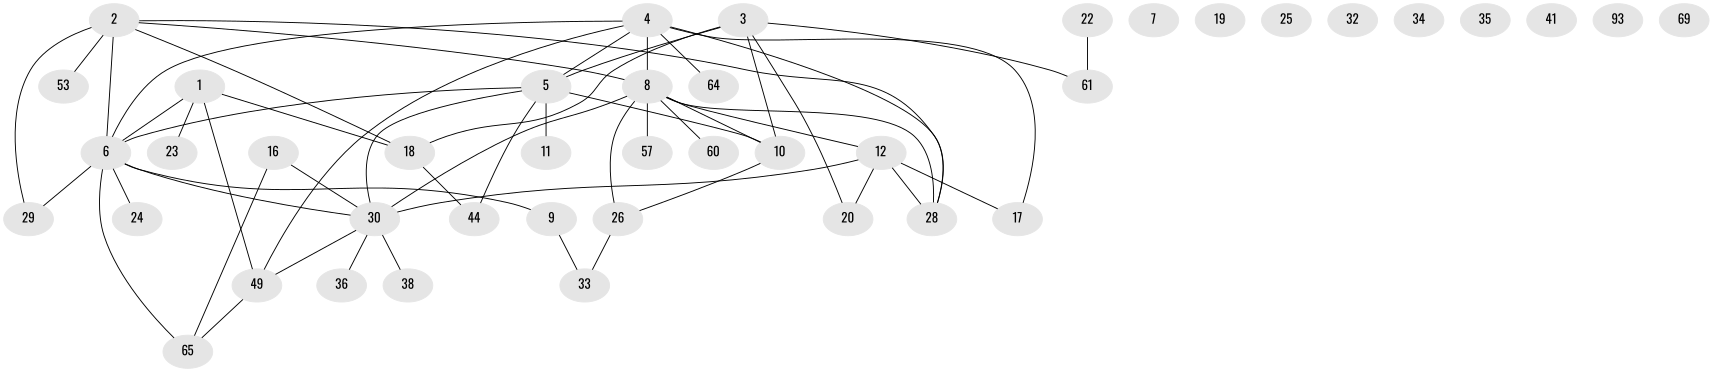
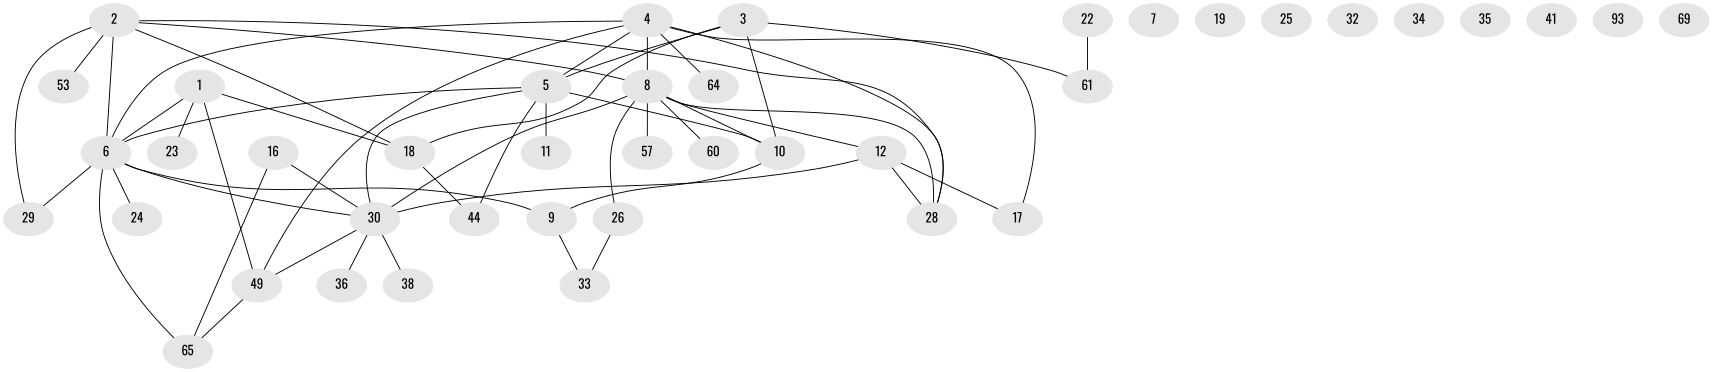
  graph {
    fontname=Oswald
    node [color=gray90 fontname=Oswald style=filled]
    edge [fontname=Oswald]
    1 [super="+14"]
    6 [super="+82+73+66"]
    18 [super="+71+27"]
    23
    49 [super="+77"]
    29
    24
    30 [super="+42+37"]
    9 [super="+58"]
    65 [super="+68"]
    44
    2 [super="+31"]
    8 [super="+48+56+40"]
    28 [super="+45"]
    53
    10 [super="+84"]
    12 [super="+52+15"]
    26
    57
    60
    3 [super="+13"]
    5 [super="+86+70"]
-   20 [super="+62"]
    61
    11
    4 [super="+46"]
    17
    64
    36 [super="+51"]
    38
    33
    7 [super="+55"]
    16 [super="+50"]
    19 [super="+47"]
    22 [super="+54"]
    25
    32
    34
    35
    41
    n41 [label=93]
    69
    1 -- 6 [weight=3]
    1 -- 18
    1 -- 23
    1 -- 49
    6 -- 29
    6 -- 24
    6 -- 30
    6 -- 9
    6 -- 65
    18 -- 44
    49 -- 65
    30 -- 49
    30 -- 36
    30 -- 38
    9 -- 33
    2 -- 6 [weight=3]
    2 -- 18
    2 -- 29
    2 -- 8 [weight=2]
    2 -- 28
    2 -- 53
    8 -- 30
    8 -- 28 [weight=2]
    8 -- 10
    8 -- 12
    8 -- 26
    8 -- 57
    8 -- 60
-   10 -- 26
+   10 -- 9
    12 -- 30
    12 -- 28
-   12 -- 20
    12 -- 17
    26 -- 33
    3 -- 18
    3 -- 10
    3 -- 5 [weight=2]
-   3 -- 20
    3 -- 61
    5 -- 6
    5 -- 30
    5 -- 44
    5 -- 10
    5 -- 11
    4 -- 6
    4 -- 49
    4 -- 8 [weight=2]
    4 -- 28
    4 -- 5
    4 -- 17
    4 -- 64
    16 -- 30
    16 -- 65
    22 -- 61
  }
